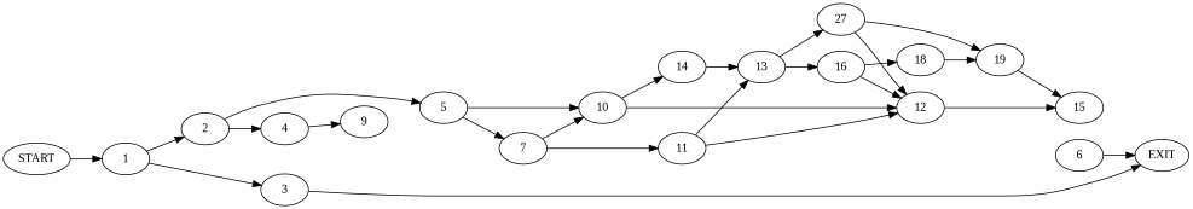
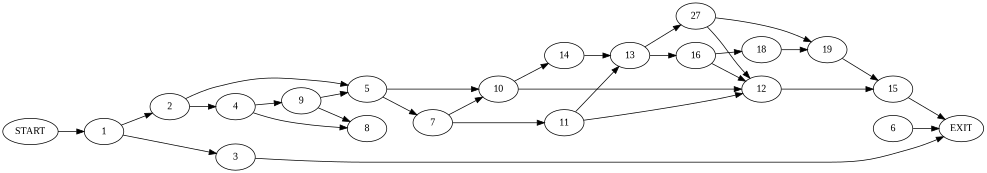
  digraph {
    fontname="Liberation Serif"
    rankdir=LR
    node [fontname="Liberation Serif"]
    edge [fontname="Liberation Serif"]
    n1 [label=START]
    1
    2
    3
    n5 [label=EXIT]
    4
    5
+   8
    9
    7
    10
    6
    11
    12
    14
    13
    15
    16
    n19 [label=27]
    18
    19
    n1 -> 1
    1 -> 2
    1 -> 3
    2 -> 4
    2 -> 5
    3 -> n5
+   4 -> 8
    4 -> 9
    5 -> 7
    5 -> 10
+   9 -> 5
+   9 -> 8
    7 -> 10
    7 -> 11
    10 -> 12
    10 -> 14
    6 -> n5
    11 -> 12
    11 -> 13
    12 -> 15
    14 -> 13
    13 -> 16
    13 -> n19
+   15 -> n5
    16 -> 12
    16 -> 18
    n19 -> 12
    n19 -> 19
    18 -> 19
    19 -> 15
  }
